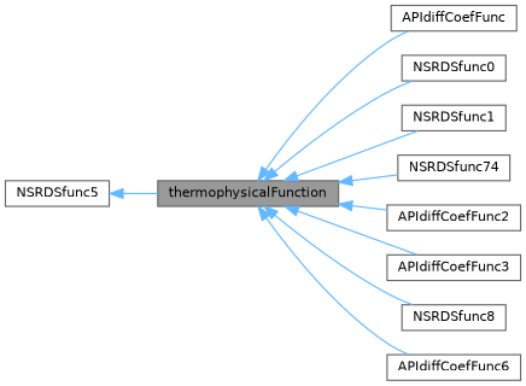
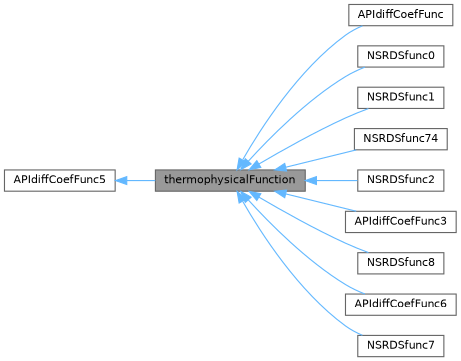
  digraph {
    rankdir=LR
    node [color=gray40 fillcolor=white fontname=Helvetica fontsize=10 shape=box style=filled]
    edge [color=steelblue1 dir=back fontname=Helvetica fontsize=10 labelfontname=Helvetica labelfontsize=10 style=solid]
    n1 [fillcolor=grey60 fontcolor=black height=0.2 label=thermophysicalFunction width=0.4]
    n2 [height=0.2 label=APIdiffCoefFunc width=0.4]
    n3 [height=0.2 label=NSRDSfunc0 width=0.4]
    n4 [height=0.2 label=NSRDSfunc1 width=0.4]
    n5 [height=0.2 label=NSRDSfunc74 width=0.4]
-   n6 [height=0.2 label=APIdiffCoefFunc2 width=0.4]
+   n6 [height=0.2 label=NSRDSfunc2 width=0.4]
    n7 [height=0.2 label=APIdiffCoefFunc3 width=0.4]
    n8 [height=0.2 label=NSRDSfunc8 width=0.4]
    n9 [height=0.2 label=APIdiffCoefFunc6 width=0.4]
-   n11 [height=0.2 label=NSRDSfunc5 width=0.4]
+   n10 [height=0.2 label=NSRDSfunc7 width=0.4]
+   n11 [height=0.2 label=APIdiffCoefFunc5 width=0.4]
    n1 -> n2
    n1 -> n3
    n1 -> n4
    n1 -> n5
    n1 -> n6
    n1 -> n7
    n1 -> n8
    n1 -> n9
+   n1 -> n10
    n11 -> n1
  }
